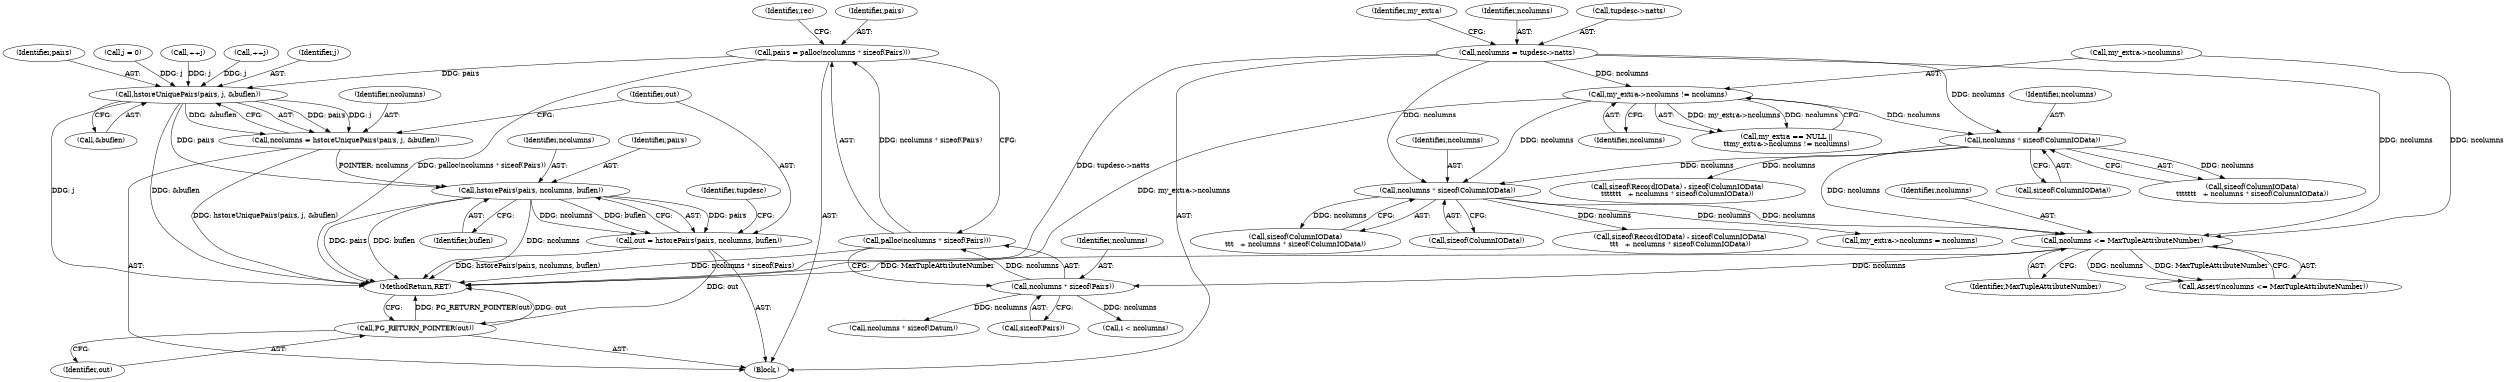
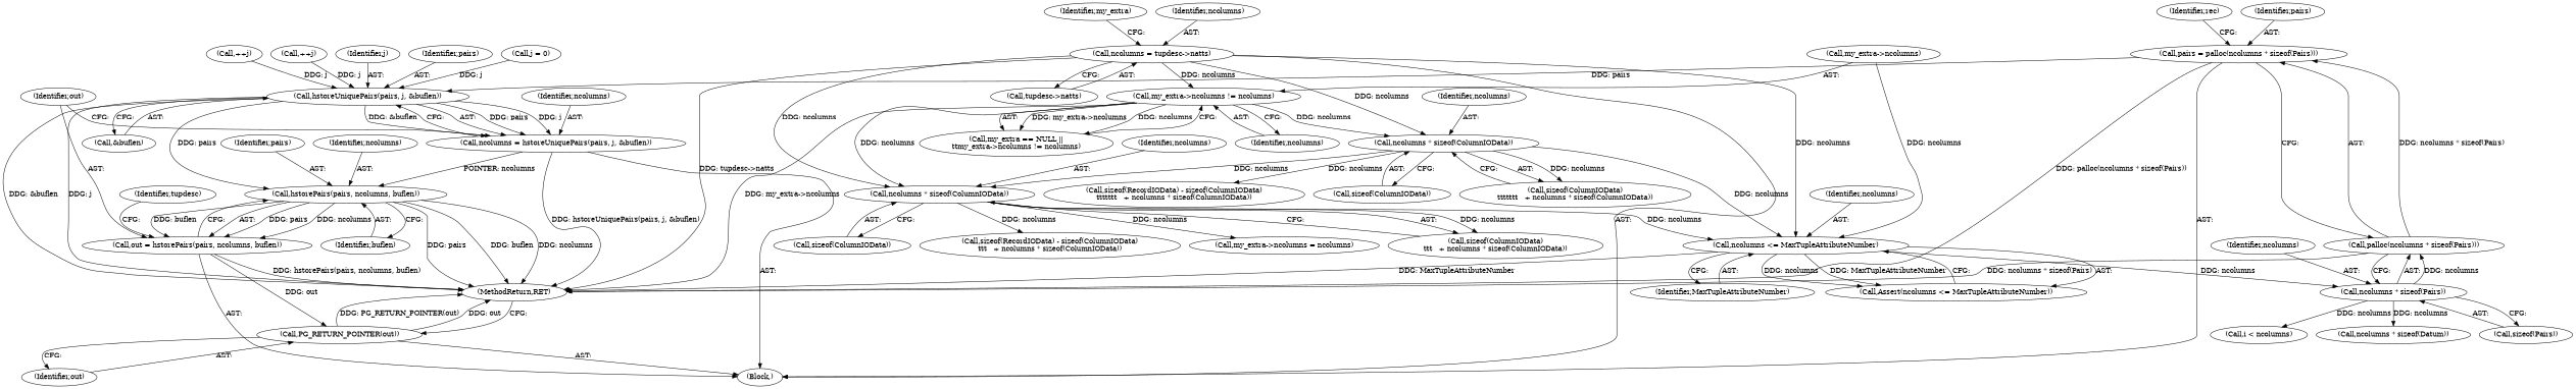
  digraph {
    n1 [label="(Call,pairs = palloc(ncolumns * sizeof(Pairs)))"]
    n2 [label="(Call,palloc(ncolumns * sizeof(Pairs)))"]
    n3 [label="(Call,hstoreUniquePairs(pairs, j, &buflen))"]
    n4 [label="(Block,)"]
    n5 [label="(MethodReturn,RET)"]
    n6 [label="(Call,ncolumns * sizeof(Pairs))"]
    n7 [label="(Call,ncolumns = hstoreUniquePairs(pairs, j, &buflen))"]
    n8 [label="(Call,hstorePairs(pairs, ncolumns, buflen))"]
    n9 [label="(Call,&buflen)"]
    n10 [label="(Call,PG_RETURN_POINTER(out))"]
    n11 [label="(Call,i < ncolumns)"]
    n12 [label="(Call,ncolumns * sizeof(Datum))"]
    n13 [label="(Call,sizeof(Pairs))"]
    n14 [label="(Call,ncolumns <= MaxTupleAttributeNumber)"]
    n15 [label="(Call,Assert(ncolumns <= MaxTupleAttributeNumber))"]
    n16 [label="(Identifier,MaxTupleAttributeNumber)"]
    n17 [label="(Call,ncolumns * sizeof(ColumnIOData))"]
    n18 [label="(Call,ncolumns * sizeof(ColumnIOData))"]
    n19 [label="(Call,sizeof(RecordIOData) - sizeof(ColumnIOData)\n\t\t\t\t\t\t\t   + ncolumns * sizeof(ColumnIOData))"]
    n20 [label="(Call,sizeof(ColumnIOData))"]
    n21 [label="(Call,sizeof(ColumnIOData)\n\t\t\t\t\t\t\t   + ncolumns * sizeof(ColumnIOData))"]
    n22 [label="(Call,sizeof(ColumnIOData)\n\t\t\t   + ncolumns * sizeof(ColumnIOData))"]
    n23 [label="(Call,sizeof(ColumnIOData))"]
    n24 [label="(Call,sizeof(RecordIOData) - sizeof(ColumnIOData)\n\t\t\t   + ncolumns * sizeof(ColumnIOData))"]
    n25 [label="(Call,my_extra->ncolumns = ncolumns)"]
    n26 [label="(Call,my_extra->ncolumns != ncolumns)"]
    n27 [label="(Identifier,ncolumns)"]
    n28 [label="(Call,my_extra == NULL ||\n\t\tmy_extra->ncolumns != ncolumns)"]
    n29 [label="(Call,ncolumns = tupdesc->natts)"]
    n30 [label="(Call,tupdesc->natts)"]
    n31 [label="(Call,out = hstorePairs(pairs, ncolumns, buflen))"]
    n32 [label="(Identifier,buflen)"]
    n33 [label="(Identifier,out)"]
    n34 [label="(Identifier,ncolumns)"]
    n35 [label="(Call,++j)"]
    n36 [label="(Identifier,ncolumns)"]
    n37 [label="(Identifier,j)"]
    n38 [label="(Identifier,ncolumns)"]
    n39 [label="(Identifier,rec)"]
    n40 [label="(Identifier,tupdesc)"]
    n41 [label="(Call,my_extra->ncolumns)"]
    n42 [label="(Identifier,ncolumns)"]
    n43 [label="(Identifier,out)"]
    n44 [label="(Identifier,pairs)"]
    n45 [label="(Identifier,ncolumns)"]
    n46 [label="(Call,j = 0)"]
    n47 [label="(Identifier,pairs)"]
    n48 [label="(Identifier,ncolumns)"]
    n49 [label="(Identifier,my_extra)"]
    n50 [label="(Identifier,pairs)"]
    n51 [label="(Call,++j)"]
    n52 [label="(Identifier,ncolumns)"]
    n1 -> n2 [label="CFG: "]
    n1 -> n3 [label="DDG: pairs"]
    n1 -> n4 [label="AST: "]
    n1 -> n5 [label="DDG: palloc(ncolumns * sizeof(Pairs))"]
    n2 -> n1 [label="AST: "]
    n2 -> n1 [label="DDG: ncolumns * sizeof(Pairs)"]
    n2 -> n5 [label="DDG: ncolumns * sizeof(Pairs)"]
    n2 -> n6 [label="CFG: "]
    n3 -> n5 [label="DDG: &buflen"]
    n3 -> n5 [label="DDG: j"]
    n3 -> n7 [label="AST: "]
    n3 -> n7 [label="DDG: pairs"]
    n3 -> n7 [label="DDG: j"]
    n3 -> n7 [label="DDG: &buflen"]
    n3 -> n8 [label="DDG: pairs"]
    n3 -> n9 [label="CFG: "]
    n5 -> n10 [label="CFG: "]
    n6 -> n2 [label="AST: "]
    n6 -> n2 [label="DDG: ncolumns"]
    n6 -> n11 [label="DDG: ncolumns"]
    n6 -> n12 [label="DDG: ncolumns"]
    n6 -> n13 [label="CFG: "]
    n7 -> n3 [label="CFG: "]
    n7 -> n4 [label="AST: "]
    n7 -> n5 [label="DDG: hstoreUniquePairs(pairs, j, &buflen)"]
    n7 -> n8 [label="POINTER: ncolumns"]
    n8 -> n5 [label="DDG: buflen"]
    n8 -> n5 [label="DDG: ncolumns"]
    n8 -> n5 [label="DDG: pairs"]
    n8 -> n31 [label="AST: "]
    n8 -> n31 [label="DDG: pairs"]
    n8 -> n31 [label="DDG: ncolumns"]
    n8 -> n31 [label="DDG: buflen"]
    n8 -> n32 [label="CFG: "]
    n9 -> n3 [label="AST: "]
    n10 -> n4 [label="AST: "]
    n10 -> n5 [label="DDG: PG_RETURN_POINTER(out)"]
    n10 -> n5 [label="DDG: out"]
    n10 -> n33 [label="CFG: "]
    n13 -> n6 [label="AST: "]
    n14 -> n5 [label="DDG: MaxTupleAttributeNumber"]
    n14 -> n6 [label="DDG: ncolumns"]
    n14 -> n15 [label="AST: "]
    n14 -> n15 [label="DDG: ncolumns"]
    n14 -> n15 [label="DDG: MaxTupleAttributeNumber"]
    n14 -> n16 [label="CFG: "]
    n15 -> n14 [label="CFG: "]
    n16 -> n14 [label="AST: "]
    n17 -> n14 [label="DDG: ncolumns"]
    n17 -> n18 [label="DDG: ncolumns"]
    n17 -> n19 [label="DDG: ncolumns"]
    n17 -> n20 [label="CFG: "]
    n17 -> n21 [label="AST: "]
    n17 -> n21 [label="DDG: ncolumns"]
    n18 -> n14 [label="DDG: ncolumns"]
    n18 -> n22 [label="AST: "]
    n18 -> n22 [label="DDG: ncolumns"]
    n18 -> n23 [label="CFG: "]
    n18 -> n24 [label="DDG: ncolumns"]
    n18 -> n25 [label="DDG: ncolumns"]
    n20 -> n17 [label="AST: "]
    n21 -> n17 [label="CFG: "]
    n22 -> n18 [label="CFG: "]
    n23 -> n18 [label="AST: "]
    n26 -> n5 [label="DDG: my_extra->ncolumns"]
    n26 -> n17 [label="DDG: ncolumns"]
    n26 -> n18 [label="DDG: ncolumns"]
    n26 -> n27 [label="CFG: "]
    n26 -> n28 [label="AST: "]
    n26 -> n28 [label="DDG: my_extra->ncolumns"]
    n26 -> n28 [label="DDG: ncolumns"]
    n27 -> n26 [label="AST: "]
    n28 -> n26 [label="CFG: "]
    n29 -> n4 [label="AST: "]
    n29 -> n5 [label="DDG: tupdesc->natts"]
    n29 -> n14 [label="DDG: ncolumns"]
    n29 -> n17 [label="DDG: ncolumns"]
    n29 -> n18 [label="DDG: ncolumns"]
    n29 -> n26 [label="DDG: ncolumns"]
+   n29 -> n30 [label="CFG: "]
    n30 -> n29 [label="AST: "]
    n31 -> n4 [label="AST: "]
    n31 -> n5 [label="DDG: hstorePairs(pairs, ncolumns, buflen)"]
    n31 -> n8 [label="CFG: "]
    n31 -> n10 [label="DDG: out"]
    n32 -> n8 [label="AST: "]
    n33 -> n10 [label="AST: "]
    n34 -> n18 [label="AST: "]
    n35 -> n3 [label="DDG: j"]
    n36 -> n7 [label="AST: "]
    n37 -> n3 [label="AST: "]
    n38 -> n14 [label="AST: "]
    n39 -> n1 [label="CFG: "]
    n40 -> n31 [label="CFG: "]
    n41 -> n14 [label="DDG: ncolumns"]
    n41 -> n26 [label="AST: "]
    n42 -> n17 [label="AST: "]
    n43 -> n7 [label="CFG: "]
    n43 -> n31 [label="AST: "]
    n44 -> n3 [label="AST: "]
    n45 -> n6 [label="AST: "]
    n46 -> n3 [label="DDG: j"]
    n47 -> n8 [label="AST: "]
    n48 -> n8 [label="AST: "]
    n49 -> n29 [label="CFG: "]
    n50 -> n1 [label="AST: "]
    n51 -> n3 [label="DDG: j"]
    n52 -> n29 [label="AST: "]
  }
